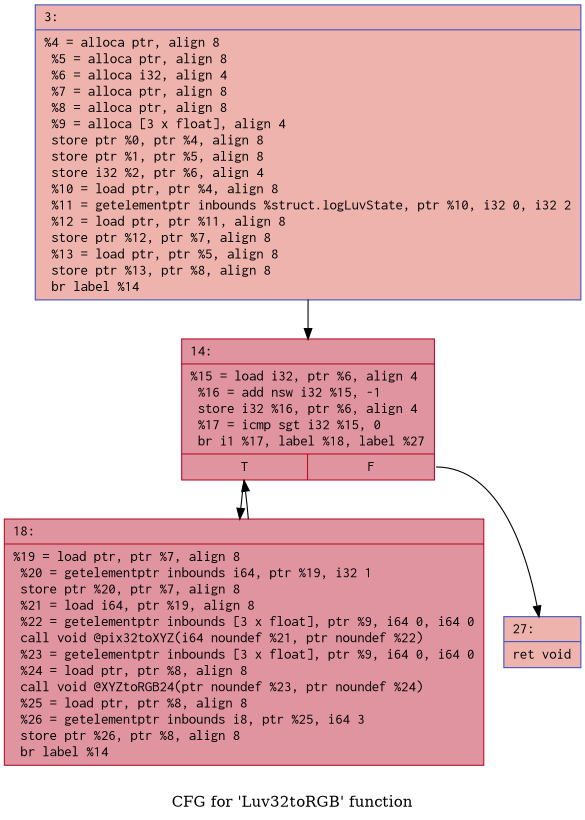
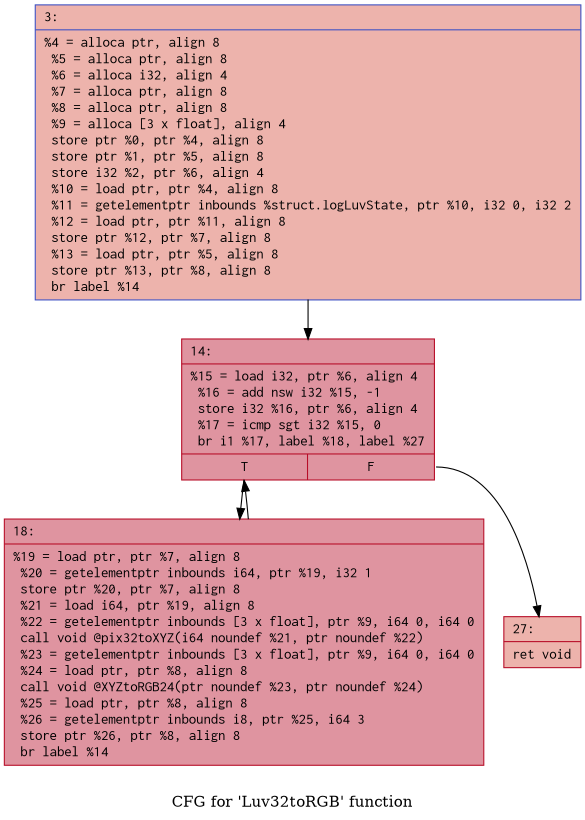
  digraph {
    label="CFG for 'Luv32toRGB' function"
    node [color="#3d50c3ff" fillcolor="#d6524470" fontname=Courier shape=record style=filled]
    n1 [label="{3:\l|  %4 = alloca ptr, align 8\l  %5 = alloca ptr, align 8\l  %6 = alloca i32, align 4\l  %7 = alloca ptr, align 8\l  %8 = alloca ptr, align 8\l  %9 = alloca [3 x float], align 4\l  store ptr %0, ptr %4, align 8\l  store ptr %1, ptr %5, align 8\l  store i32 %2, ptr %6, align 4\l  %10 = load ptr, ptr %4, align 8\l  %11 = getelementptr inbounds %struct.logLuvState, ptr %10, i32 0, i32 2\l  %12 = load ptr, ptr %11, align 8\l  store ptr %12, ptr %7, align 8\l  %13 = load ptr, ptr %5, align 8\l  store ptr %13, ptr %8, align 8\l  br label %14\l}"]
    n2 [color="#b70d28ff" fillcolor="#b70d2870" label="{14:\l|  %15 = load i32, ptr %6, align 4\l  %16 = add nsw i32 %15, -1\l  store i32 %16, ptr %6, align 4\l  %17 = icmp sgt i32 %15, 0\l  br i1 %17, label %18, label %27\l|{<s0>T|<s1>F}}"]
    n3 [color="#b70d28ff" fillcolor="#b70d2870" label="{18:\l|  %19 = load ptr, ptr %7, align 8\l  %20 = getelementptr inbounds i64, ptr %19, i32 1\l  store ptr %20, ptr %7, align 8\l  %21 = load i64, ptr %19, align 8\l  %22 = getelementptr inbounds [3 x float], ptr %9, i64 0, i64 0\l  call void @pix32toXYZ(i64 noundef %21, ptr noundef %22)\l  %23 = getelementptr inbounds [3 x float], ptr %9, i64 0, i64 0\l  %24 = load ptr, ptr %8, align 8\l  call void @XYZtoRGB24(ptr noundef %23, ptr noundef %24)\l  %25 = load ptr, ptr %8, align 8\l  %26 = getelementptr inbounds i8, ptr %25, i64 3\l  store ptr %26, ptr %8, align 8\l  br label %14\l}"]
-   n4 [label="{27:\l|  ret void\l}"]
+   n4 [color="#b70d28ff" label="{27:\l|  ret void\l}"]
    n1 -> n2
    n2 -> n3 [tailport=s0]
    n2 -> n4 [tailport=s1]
    n3 -> n2
  }
